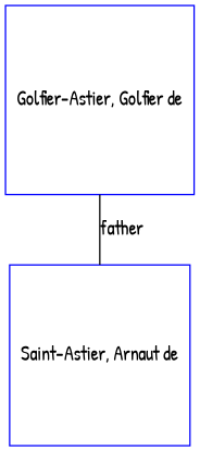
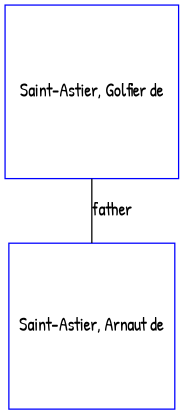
  digraph {
    fontname="Patrick Hand"
    node [color=blue regular=1 shape=box fontname="Patrick Hand"]
    n1 [label="Saint-Astier, Arnaut de"]
-   n2 [label="Golfier-Astier, Golfier de"]
+   n2 [label="Saint-Astier, Golfier de"]
    n2 -> n1 [arrowsize=0.0 dir=none label=father fontname="Patrick Hand"]
  }
